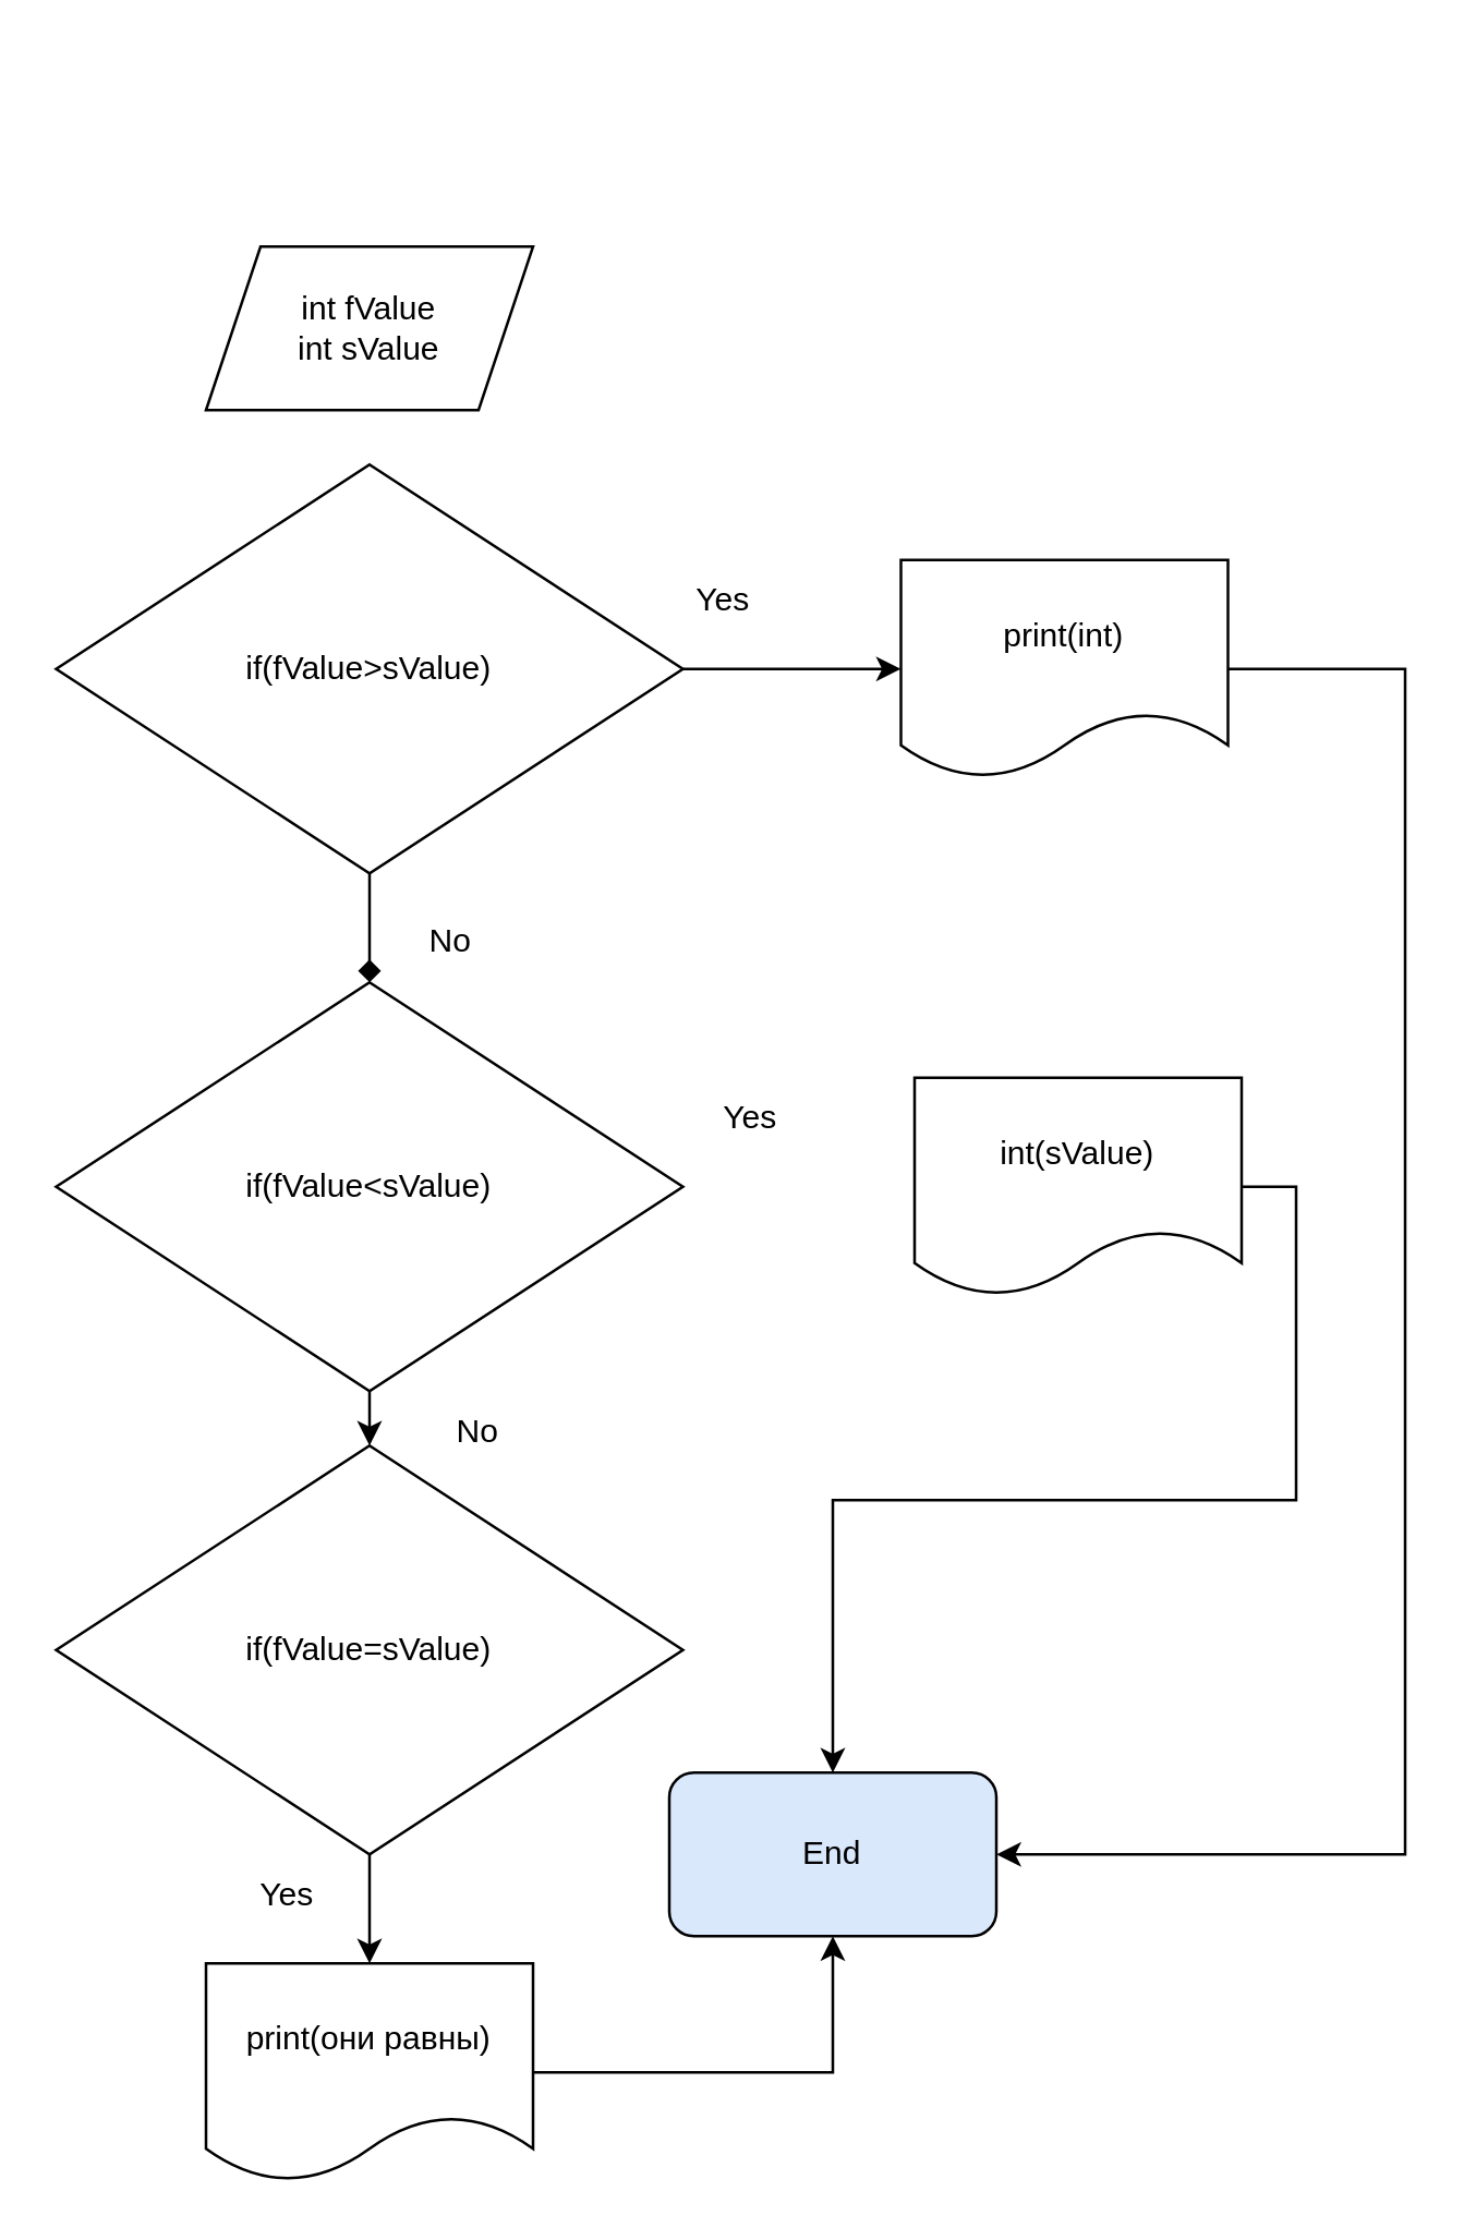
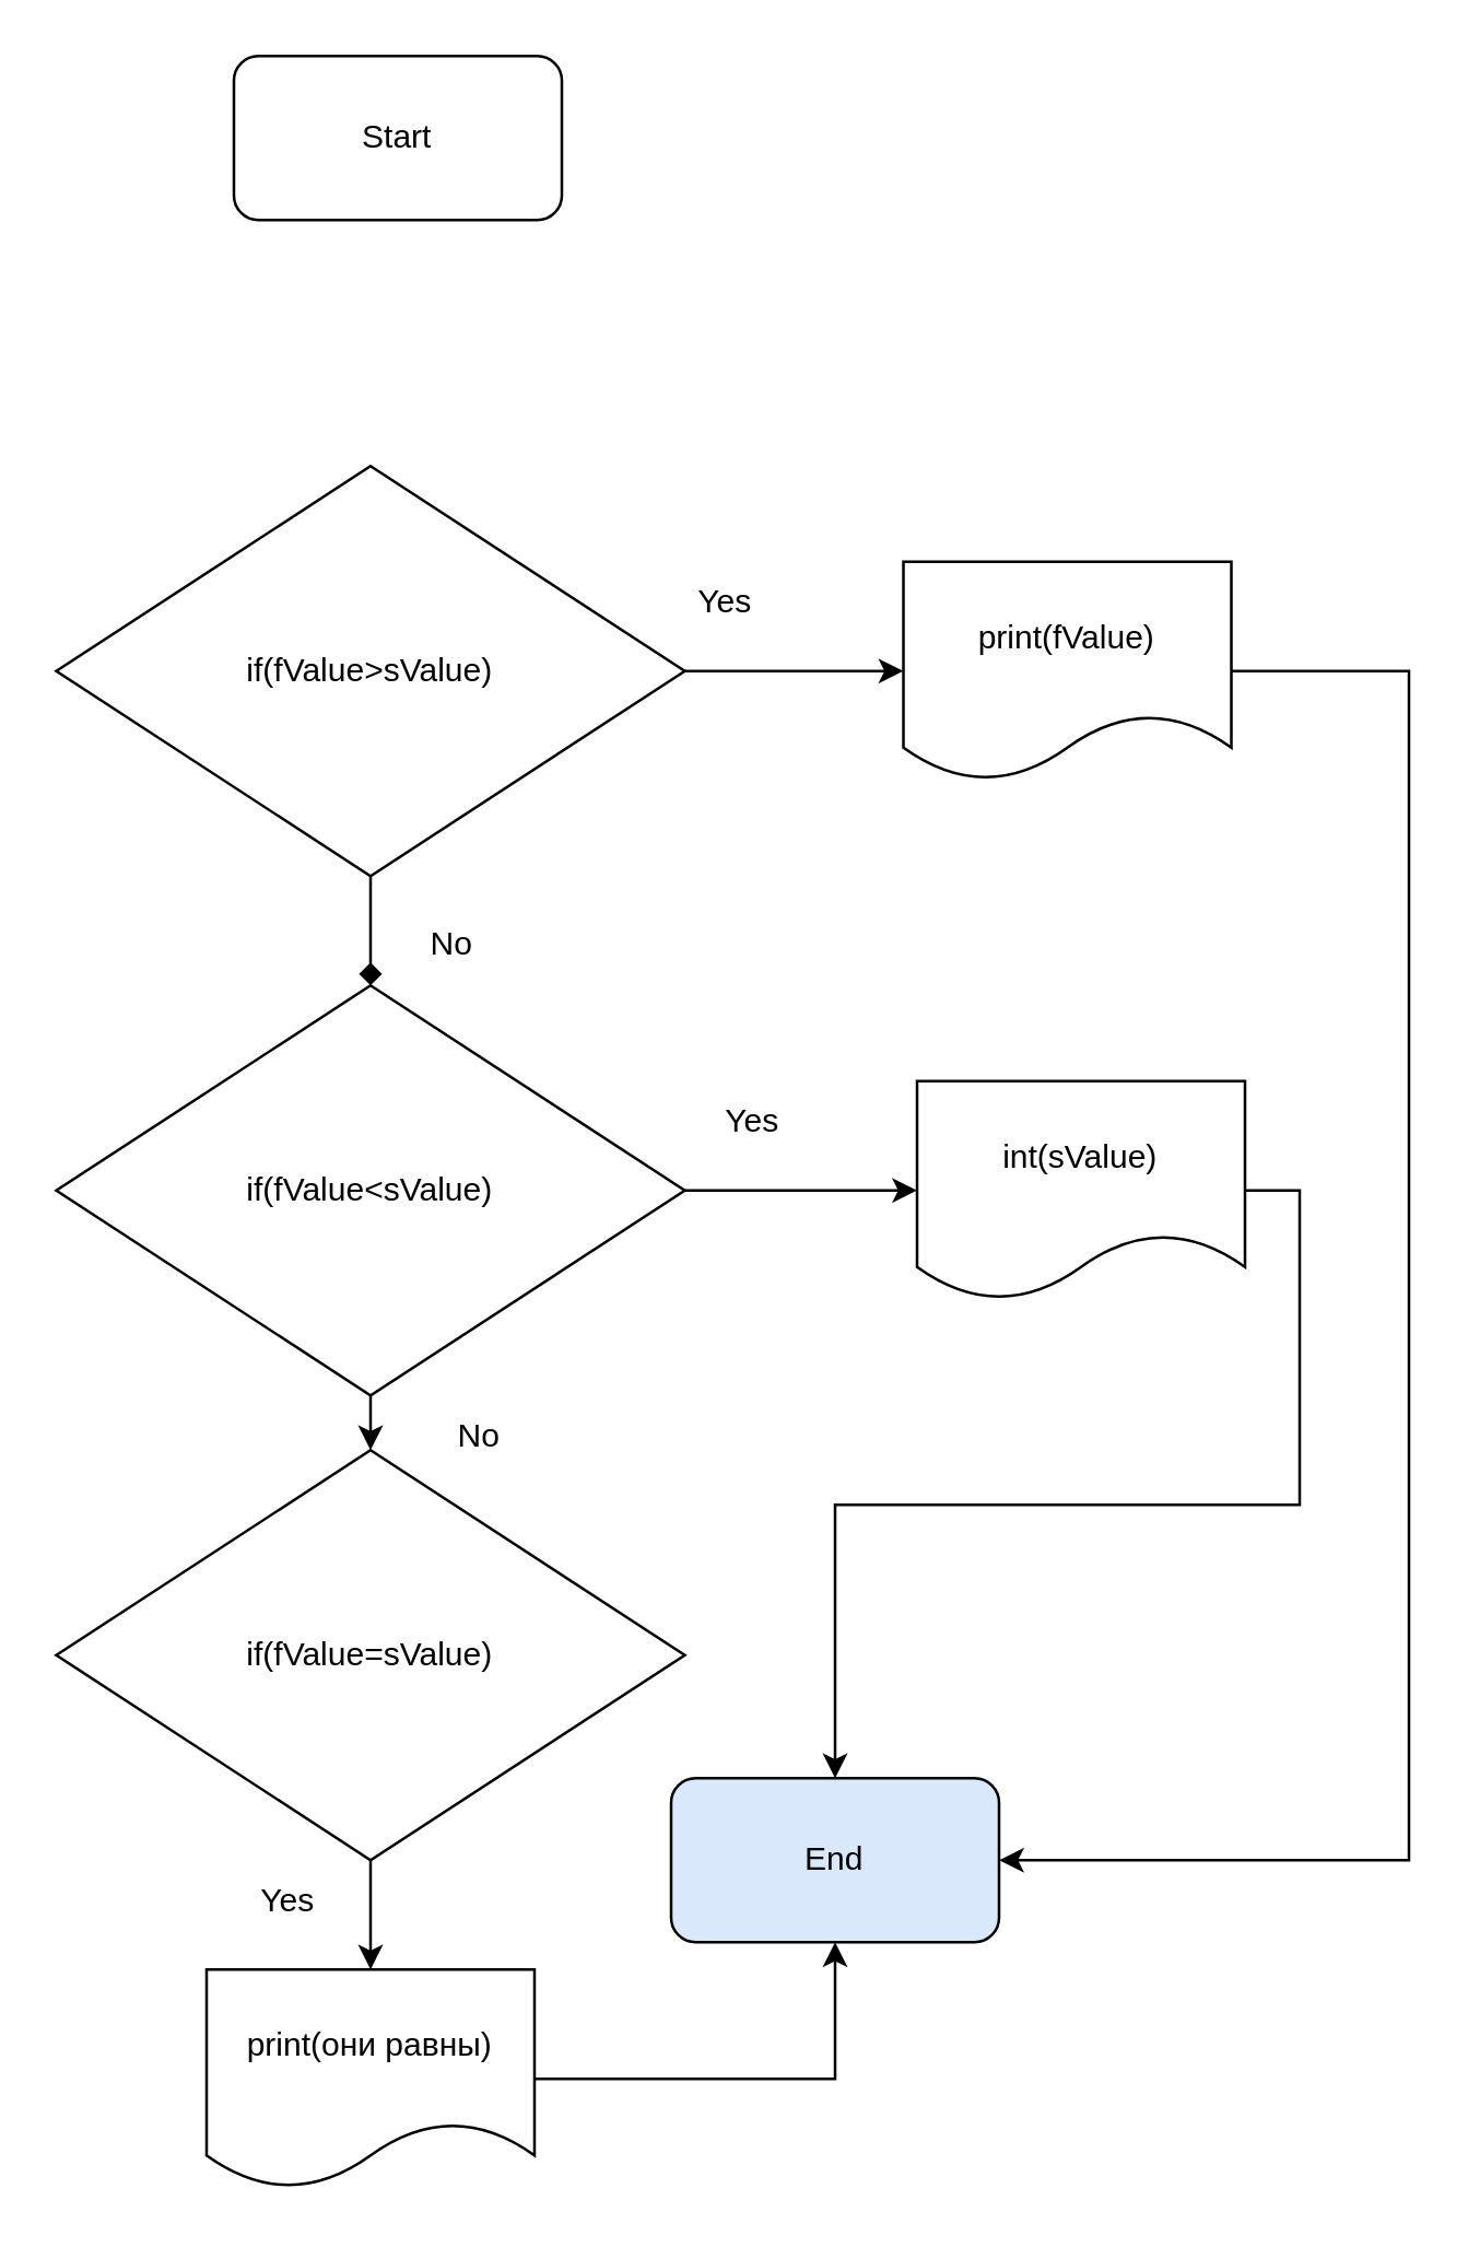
  <mxCell id="0" />
  <mxCell id="1" parent="0" />
- <mxCell id="3" value="int fValue&lt;br&gt;int sValue" style="shape=parallelogram;perimeter=parallelogramPerimeter;whiteSpace=wrap;html=1;fixedSize=1;" vertex="1" parent="1"><mxGeometry x="75" y="90" width="120" height="60" as="geometry" /></mxCell>
+ <mxCell id="2" value="Start" style="rounded=1;whiteSpace=wrap;html=1;" vertex="1" parent="1"><mxGeometry x="85" y="20" width="120" height="60" as="geometry" /></mxCell>
  <mxCell id="4" value="" style="edgeStyle=orthogonalEdgeStyle;rounded=0;orthogonalLoop=1;jettySize=auto;html=1;" edge="1" parent="1" source="6" target="11"><mxGeometry relative="1" as="geometry" /></mxCell>
  <mxCell id="5" style="edgeStyle=orthogonalEdgeStyle;rounded=0;orthogonalLoop=1;jettySize=auto;html=1;exitX=0.5;exitY=1;exitDx=0;exitDy=0;endArrow=diamond;" edge="1" parent="1" source="6" target="9"><mxGeometry relative="1" as="geometry" /></mxCell>
  <mxCell id="6" value="if(fValue&amp;gt;sValue)" style="rhombus;whiteSpace=wrap;html=1;" vertex="1" parent="1"><mxGeometry x="20" y="170" width="230" height="150" as="geometry" /></mxCell>
+ <mxCell id="7" value="" style="edgeStyle=orthogonalEdgeStyle;rounded=0;orthogonalLoop=1;jettySize=auto;html=1;" edge="1" parent="1" source="9" target="13"><mxGeometry relative="1" as="geometry" /></mxCell>
  <mxCell id="8" style="edgeStyle=orthogonalEdgeStyle;rounded=0;orthogonalLoop=1;jettySize=auto;html=1;exitX=0.5;exitY=1;exitDx=0;exitDy=0;entryX=0.5;entryY=0;entryDx=0;entryDy=0;" edge="1" parent="1" source="9" target="18"><mxGeometry relative="1" as="geometry" /></mxCell>
  <mxCell id="9" value="if(fValue&amp;lt;sValue)" style="rhombus;whiteSpace=wrap;html=1;" vertex="1" parent="1"><mxGeometry x="20" y="360" width="230" height="150" as="geometry" /></mxCell>
  <mxCell id="10" style="edgeStyle=orthogonalEdgeStyle;rounded=0;orthogonalLoop=1;jettySize=auto;html=1;exitX=1;exitY=0.5;exitDx=0;exitDy=0;entryX=1;entryY=0.5;entryDx=0;entryDy=0;" edge="1" parent="1" source="11" target="16"><mxGeometry relative="1" as="geometry"><Array as="points"><mxPoint x="515" y="245" /><mxPoint x="515" y="680" /></Array></mxGeometry></mxCell>
- <mxCell id="11" value="print(int)" style="shape=document;whiteSpace=wrap;html=1;boundedLbl=1;" vertex="1" parent="1"><mxGeometry x="330" y="205" width="120" height="80" as="geometry" /></mxCell>
+ <mxCell id="11" value="print(fValue)" style="shape=document;whiteSpace=wrap;html=1;boundedLbl=1;" vertex="1" parent="1"><mxGeometry x="330" y="205" width="120" height="80" as="geometry" /></mxCell>
  <mxCell id="12" style="edgeStyle=orthogonalEdgeStyle;rounded=0;orthogonalLoop=1;jettySize=auto;html=1;exitX=1;exitY=0.5;exitDx=0;exitDy=0;entryX=0.5;entryY=0;entryDx=0;entryDy=0;" edge="1" parent="1" source="13" target="16"><mxGeometry relative="1" as="geometry"><Array as="points"><mxPoint x="475" y="435" /><mxPoint x="475" y="550" /><mxPoint x="305" y="550" /></Array></mxGeometry></mxCell>
  <mxCell id="13" value="int(sValue)" style="shape=document;whiteSpace=wrap;html=1;boundedLbl=1;" vertex="1" parent="1"><mxGeometry x="335" y="395" width="120" height="80" as="geometry" /></mxCell>
  <mxCell id="14" value="Yes" style="text;html=1;strokeColor=none;fillColor=none;align=center;verticalAlign=middle;whiteSpace=wrap;rounded=0;" vertex="1" parent="1"><mxGeometry x="235" y="205" width="60" height="30" as="geometry" /></mxCell>
  <mxCell id="15" value="No" style="text;html=1;strokeColor=none;fillColor=none;align=center;verticalAlign=middle;whiteSpace=wrap;rounded=0;" vertex="1" parent="1"><mxGeometry x="135" y="330" width="60" height="30" as="geometry" /></mxCell>
  <mxCell id="16" value="End" style="rounded=1;whiteSpace=wrap;html=1;fillColor=#dae8fc;" vertex="1" parent="1"><mxGeometry x="245" y="650" width="120" height="60" as="geometry" /></mxCell>
  <mxCell id="17" style="edgeStyle=orthogonalEdgeStyle;rounded=0;orthogonalLoop=1;jettySize=auto;html=1;exitX=0.5;exitY=1;exitDx=0;exitDy=0;entryX=0.5;entryY=0;entryDx=0;entryDy=0;" edge="1" parent="1" source="18" target="20"><mxGeometry relative="1" as="geometry" /></mxCell>
  <mxCell id="18" value="if(fValue=sValue)" style="rhombus;whiteSpace=wrap;html=1;" vertex="1" parent="1"><mxGeometry x="20" y="530" width="230" height="150" as="geometry" /></mxCell>
  <mxCell id="19" style="edgeStyle=orthogonalEdgeStyle;rounded=0;orthogonalLoop=1;jettySize=auto;html=1;exitX=1;exitY=0.5;exitDx=0;exitDy=0;entryX=0.5;entryY=1;entryDx=0;entryDy=0;" edge="1" parent="1" source="20" target="16"><mxGeometry relative="1" as="geometry" /></mxCell>
  <mxCell id="20" value="print(они равны)" style="shape=document;whiteSpace=wrap;html=1;boundedLbl=1;" vertex="1" parent="1"><mxGeometry x="75" y="720" width="120" height="80" as="geometry" /></mxCell>
  <mxCell id="21" value="No" style="text;html=1;strokeColor=none;fillColor=none;align=center;verticalAlign=middle;whiteSpace=wrap;rounded=0;" vertex="1" parent="1"><mxGeometry x="145" y="510" width="60" height="30" as="geometry" /></mxCell>
  <mxCell id="22" value="Yes" style="text;html=1;strokeColor=none;fillColor=none;align=center;verticalAlign=middle;whiteSpace=wrap;rounded=0;" vertex="1" parent="1"><mxGeometry x="245" y="395" width="60" height="30" as="geometry" /></mxCell>
  <mxCell id="23" value="Yes" style="text;html=1;strokeColor=none;fillColor=none;align=center;verticalAlign=middle;whiteSpace=wrap;rounded=0;" vertex="1" parent="1"><mxGeometry x="75" y="680" width="60" height="30" as="geometry" /></mxCell>
